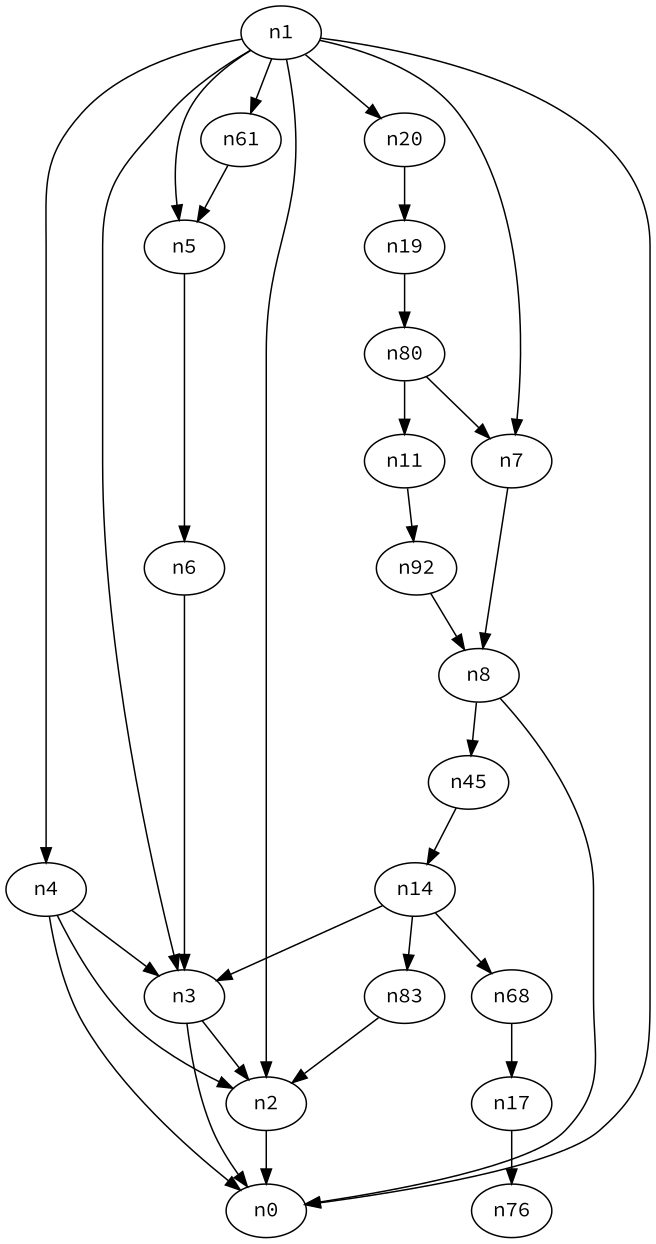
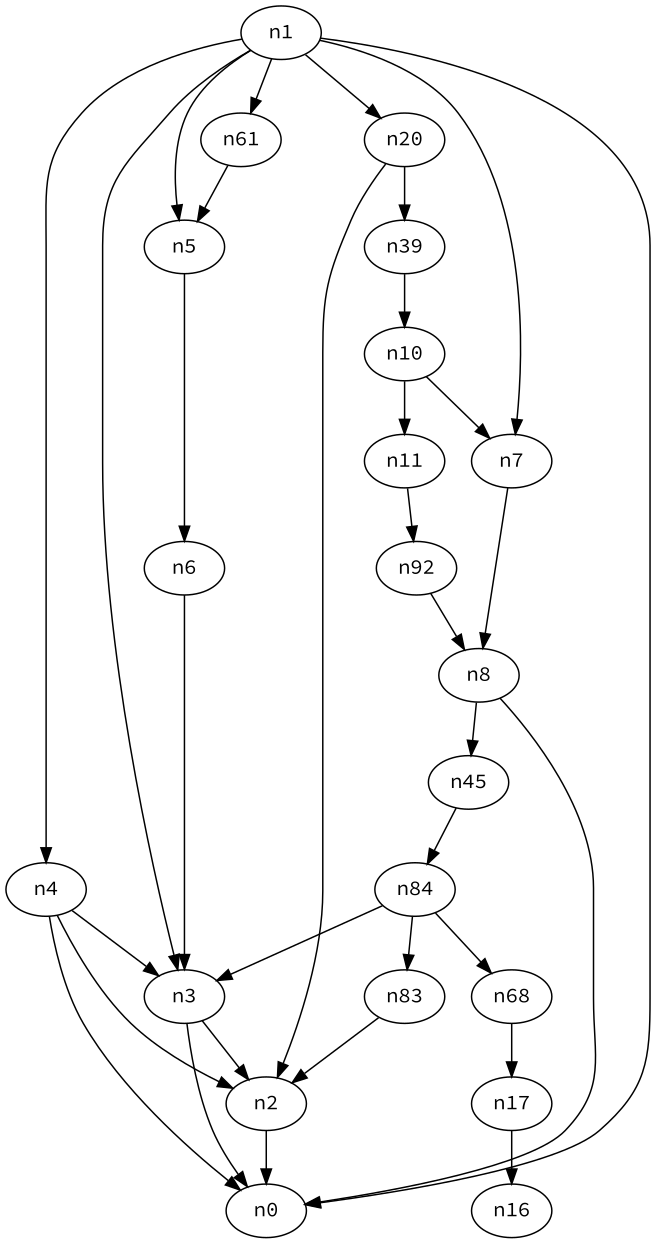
  digraph {
    fontname="Source Code Pro"
    node [fontname="Source Code Pro"]
    edge [fontname="Source Code Pro"]
    n1
    n0
    n2
    n3
    n4
    n5
    n7
    n20
    n21 [label=n61]
    n6
    n8
-   n19
+   n19 [label=n39]
    n15 [label=n45]
-   n10 [label=n80]
-   n14
+   n10
+   n14 [label=n84]
    n13 [label=n83]
    n18 [label=n68]
    n11
    n12 [label=n92]
    n17
-   n16 [label=n76]
+   n16
    n1 -> n0
-   n1 -> n2
+   n20 -> n2
    n1 -> n3
    n1 -> n4
    n1 -> n5
    n1 -> n7
    n1 -> n20
    n1 -> n21
    n2 -> n0
    n3 -> n0
    n3 -> n2
    n4 -> n0
    n4 -> n2
    n4 -> n3
    n5 -> n6
    n7 -> n8
    n20 -> n19
    n21 -> n5
    n6 -> n3
    n8 -> n0
    n8 -> n15
    n19 -> n10
    n15 -> n14
    n10 -> n7
    n10 -> n11
    n14 -> n3
    n14 -> n13
    n14 -> n18
    n13 -> n2
    n18 -> n17
    n11 -> n12
    n12 -> n8
    n17 -> n16
  }
